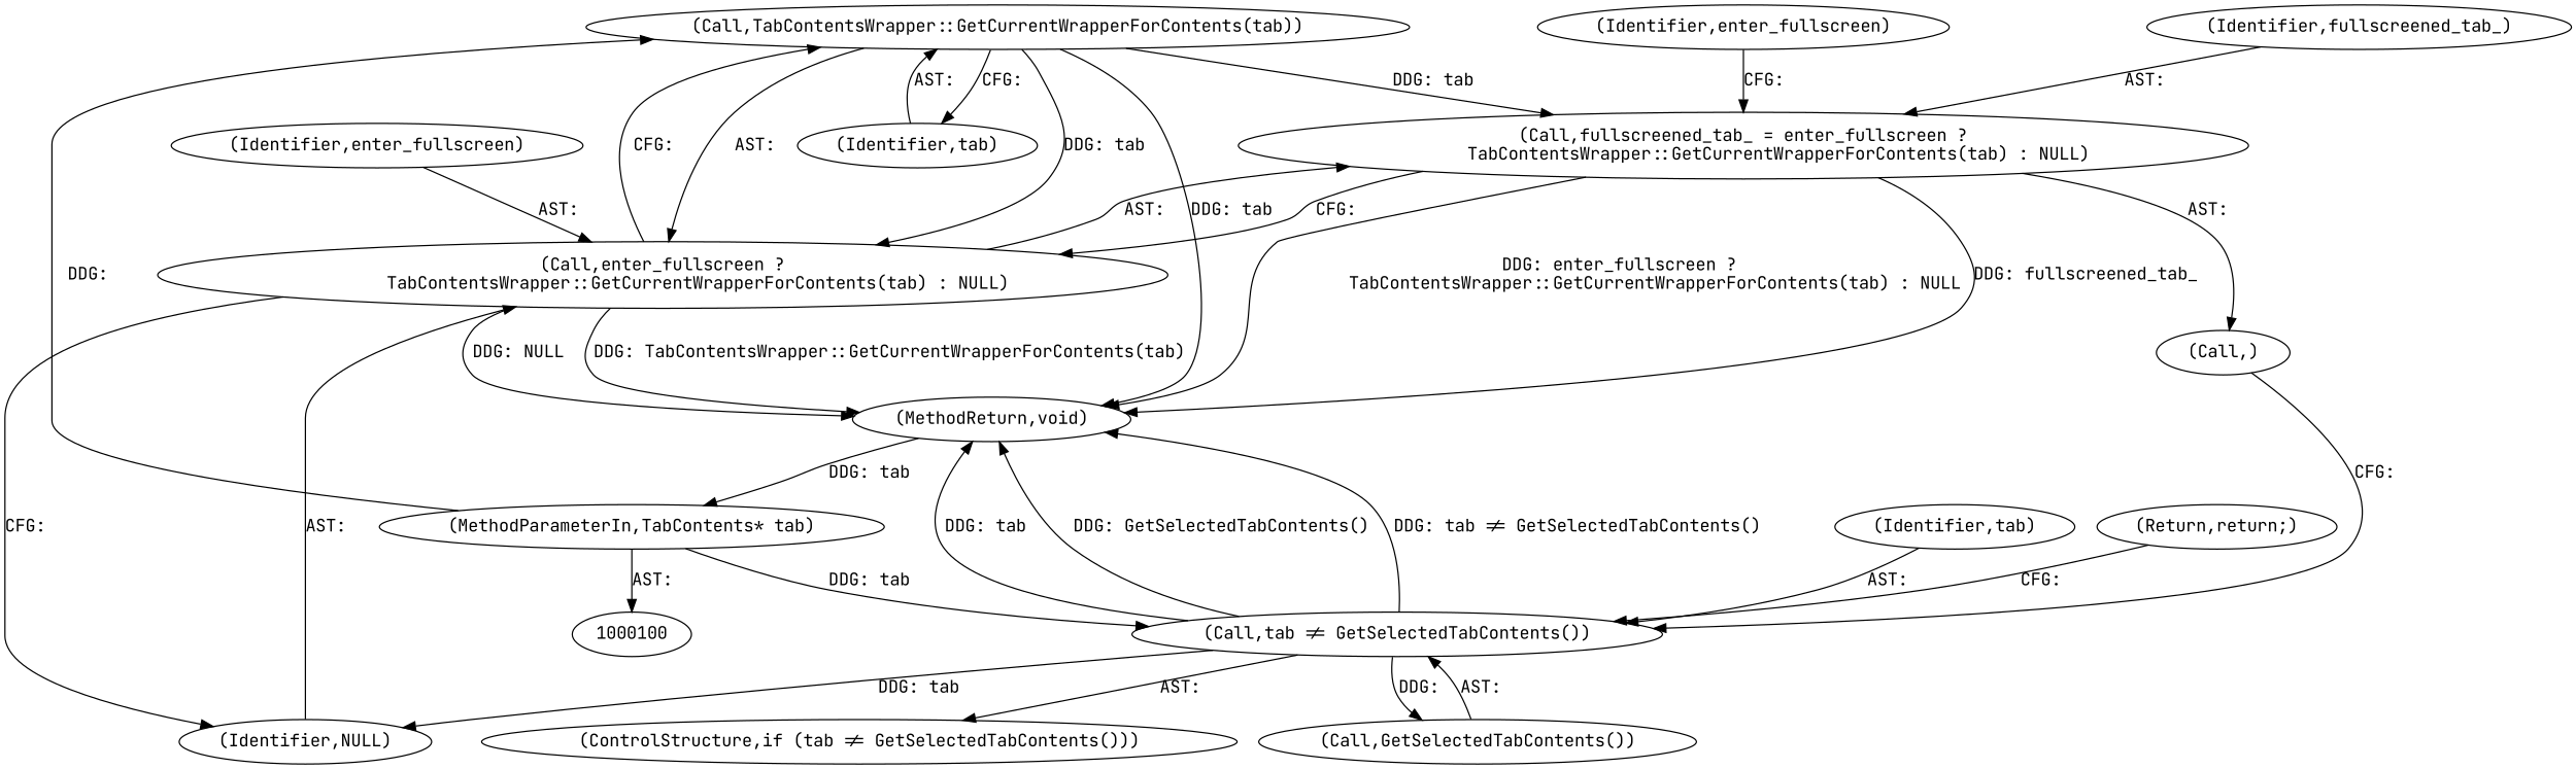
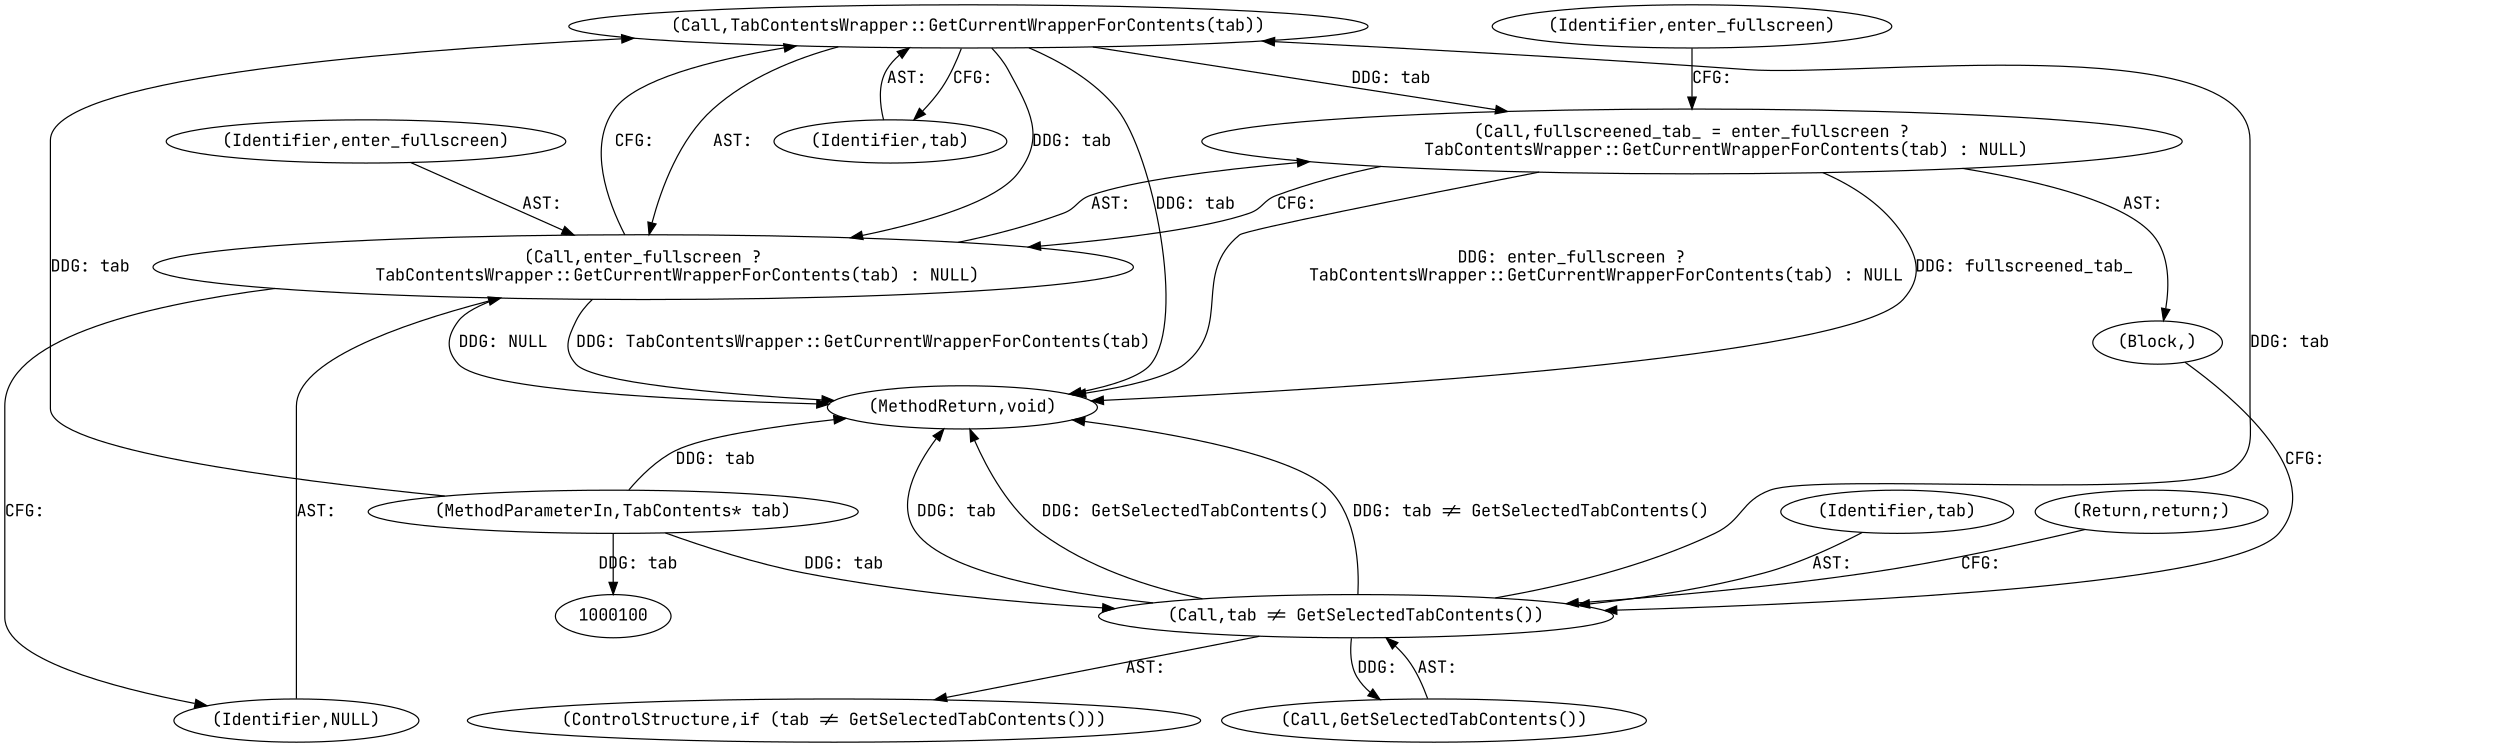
  digraph {
    fontname="JetBrains Mono"
    node [fontname="JetBrains Mono"]
    edge [fontname="JetBrains Mono"]
    n1 [label="(Call,TabContentsWrapper::GetCurrentWrapperForContents(tab))"]
    n2 [label="(Call,fullscreened_tab_ = enter_fullscreen ?\n       TabContentsWrapper::GetCurrentWrapperForContents(tab) : NULL)"]
    n3 [label="(Call,enter_fullscreen ?\n       TabContentsWrapper::GetCurrentWrapperForContents(tab) : NULL)"]
    n4 [label="(Identifier,tab)"]
    n5 [label="(MethodReturn,void)"]
-   n6 [label="(Call,)"]
+   n6 [label="(Block,)"]
    n7 [label="(Identifier,NULL)"]
    n8 [label="(Call,tab != GetSelectedTabContents())"]
    n9 [label="(ControlStructure,if (tab != GetSelectedTabContents()))"]
    n10 [label="(Call,GetSelectedTabContents())"]
    n11 [label="(MethodParameterIn,TabContents* tab)"]
    1000100
-   n13 [label="(Identifier,fullscreened_tab_)"]
    n14 [label="(Identifier,enter_fullscreen)"]
    n15 [label="(Identifier,tab)"]
    n16 [label="(Identifier,enter_fullscreen)"]
    n17 [label="(Return,return;)"]
    n1 -> n2 [label="DDG: tab"]
    n1 -> n3 [label="AST: "]
    n1 -> n3 [label="DDG: tab"]
    n1 -> n4 [label="CFG: "]
    n1 -> n5 [label="DDG: tab"]
    n2 -> n3 [label="CFG: "]
    n2 -> n5 [label="DDG: enter_fullscreen ?\n       TabContentsWrapper::GetCurrentWrapperForContents(tab) : NULL"]
    n2 -> n5 [label="DDG: fullscreened_tab_"]
    n2 -> n6 [label="AST: "]
    n3 -> n1 [label="CFG: "]
    n3 -> n2 [label="AST: "]
    n3 -> n5 [label="DDG: NULL"]
    n3 -> n5 [label="DDG: TabContentsWrapper::GetCurrentWrapperForContents(tab)"]
    n3 -> n7 [label="CFG: "]
    n4 -> n1 [label="AST: "]
    n6 -> n8 [label="CFG: "]
    n7 -> n3 [label="AST: "]
-   n8 -> n7 [label="DDG: tab"]
+   n8 -> n1 [label="DDG: tab"]
    n8 -> n5 [label="DDG: GetSelectedTabContents()"]
    n8 -> n5 [label="DDG: tab != GetSelectedTabContents()"]
    n8 -> n5 [label="DDG: tab"]
    n8 -> n9 [label="AST: "]
    n8 -> n10 [label="DDG: "]
    n10 -> n8 [label="AST: "]
-   n11 -> n1 [label="DDG: "]
-   n5 -> n11 [label="DDG: tab"]
+   n11 -> n1 [label="DDG: tab"]
+   n11 -> n5 [label="DDG: tab"]
    n11 -> n8 [label="DDG: tab"]
-   n11 -> 1000100 [label="AST: "]
-   n13 -> n2 [label="AST: "]
+   n11 -> 1000100 [label="DDG: tab"]
    n14 -> n3 [label="AST: "]
    n15 -> n8 [label="AST: "]
    n16 -> n2 [label="CFG: "]
    n17 -> n8 [label="CFG: "]
  }
